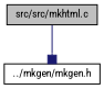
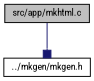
  digraph {
    fontname="Roboto Condensed"
    node [color=black fontname="Roboto Condensed" fontsize=10 shape=record style=filled]
-   n1 [fillcolor=grey75 fontcolor=black height=0.2 label="src/src/mkhtml.c" width=0.4]
+   n1 [fillcolor=grey75 fontcolor=black height=0.2 label="src/app/mkhtml.c" width=0.4]
    n2 [fillcolor=white height=0.2 label="../mkgen/mkgen.h" width=0.4]
    n1 -> n2 [color=midnightblue fontname="Roboto Condensed" fontsize=10 labelfontname=Helvetica labelfontsize=10 style=solid arrowhead=box]
  }
